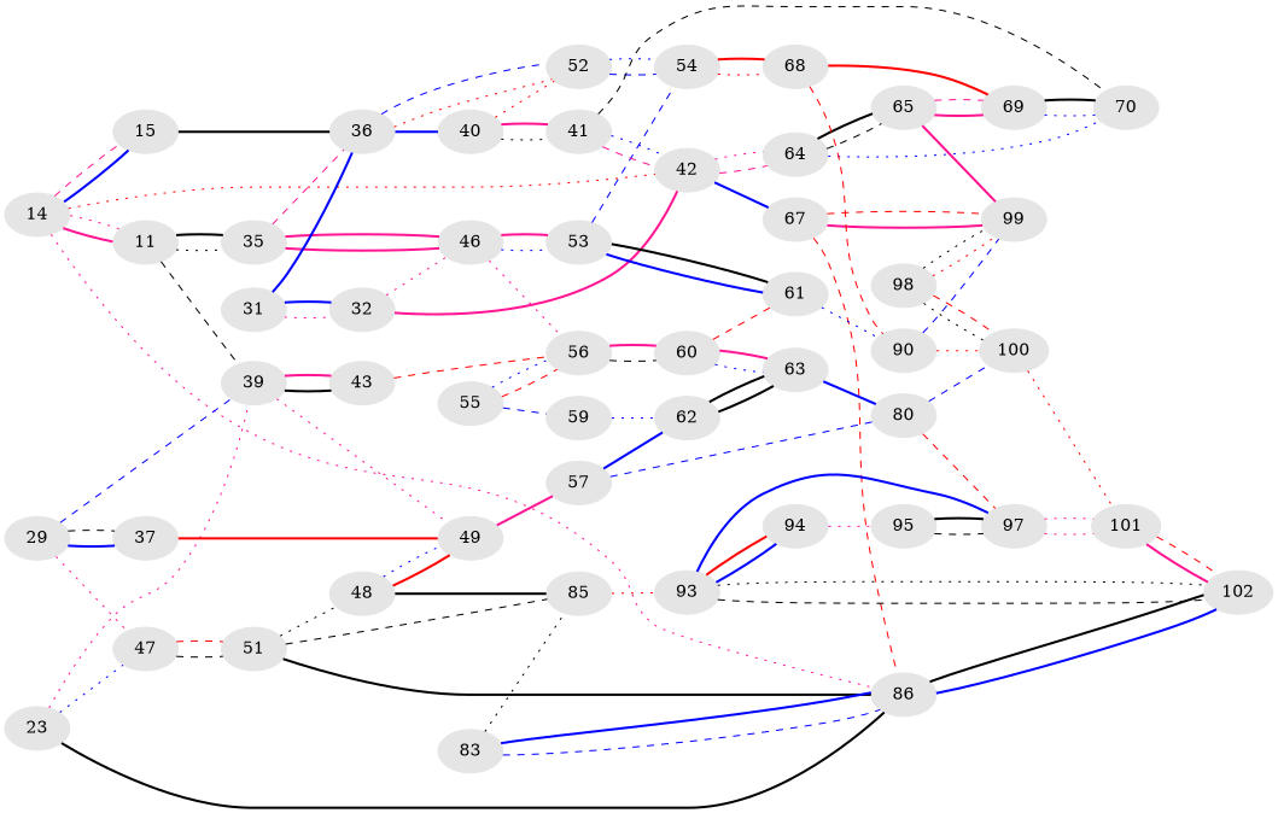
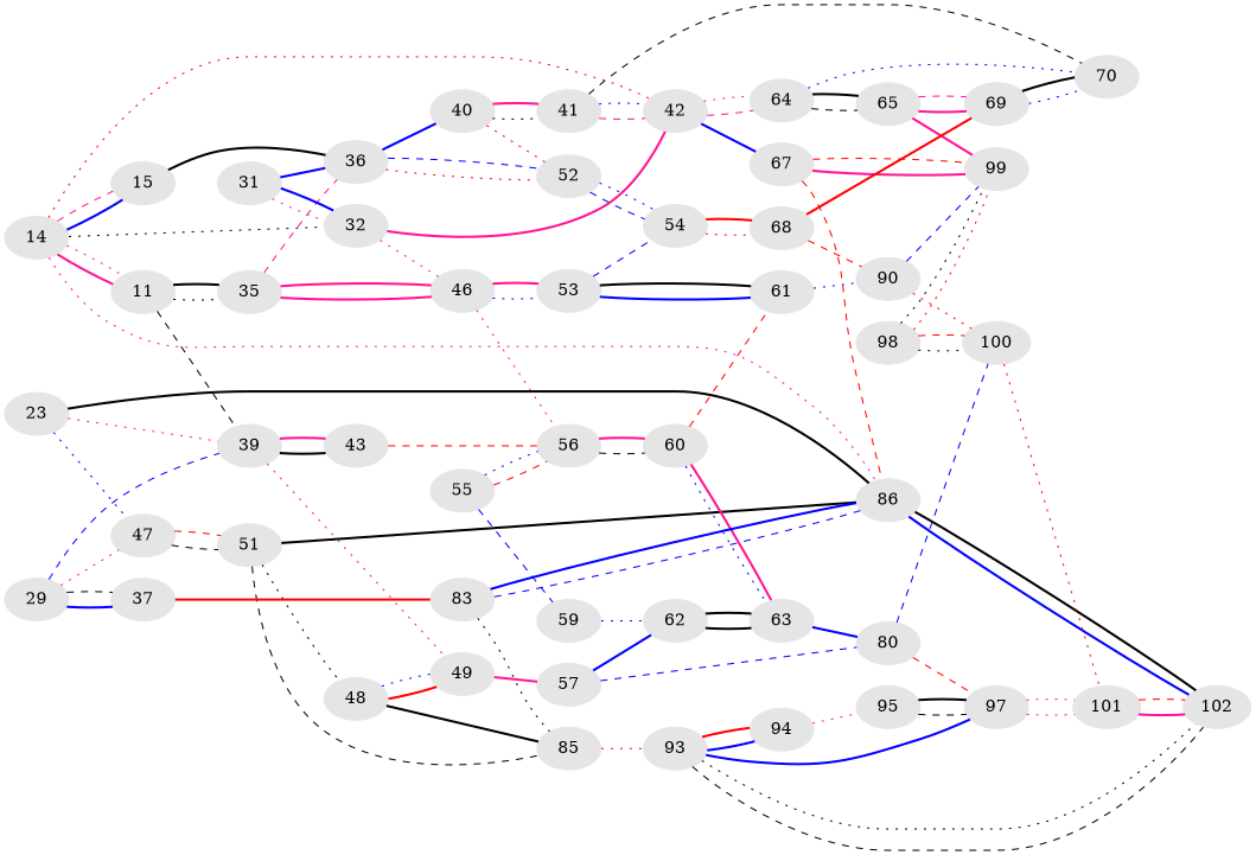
  graph {
    rankdir=LR
    node [color=gray90 style=filled]
    edge [color=blue style=bold]
    14 [super="+13+8"]
    15
    n3 [label=11 super="+16"]
    32 [super="+20"]
    42 [super="+21+18+9"]
    86 [super="+3+50"]
    36 [super="+34"]
    35
    39 [super="+26"]
    46
    64
    67 [super="+4"]
    102
    40
    52
    49 [super="+38"]
    43
    23 [super="+10"]
    47 [super="+27"]
    51
    29 [super="+28"]
    37
    31
    56 [super="+45+44"]
    53
    41
    54
    57
    70
    65
    99 [super="+91+66"]
    60
    61
    48
    85 [super="+79+84"]
    93 [super="+92+89"]
    62 [super="+58"]
    80 [super="+72+71"]
    68
    90 [super="+78"]
    69
    55
    59
    63
    97 [super="+87+76+75"]
    100 [super="+81+82+96"]
    101
    83
    94
    95
    98
    14 -- 15 [weight=2]
    14 -- 15 [color=deeppink style=dashed]
    14 -- n3 [color=deeppink weight=2]
    14 -- n3 [color=deeppink style=dotted]
+   14 -- 32 [color=black style=dotted]
    14 -- 42 [color=red style=dotted]
    14 -- 86 [color=deeppink style=dotted]
    15 -- 36 [color=black]
    n3 -- 35 [color=black style=dotted]
    n3 -- 35 [color=black]
    n3 -- 39 [color=black style=dashed weight=2]
    32 -- 42 [color=deeppink]
    32 -- 46 [color=deeppink style=dotted]
    42 -- 64 [color=deeppink style=dashed]
    42 -- 64 [color=deeppink style=dotted]
    42 -- 67 [weight=2]
    86 -- 102
    86 -- 102 [color=black]
    36 -- 40
    36 -- 52 [color=red style=dotted]
    36 -- 52 [style=dashed]
    35 -- 36 [color=deeppink style=dashed]
    35 -- 46 [color=deeppink]
    35 -- 46 [color=deeppink]
    39 -- 49 [color=deeppink style=dotted]
    39 -- 43 [color=black weight=2]
    39 -- 43 [color=deeppink]
    46 -- 56 [color=deeppink style=dotted]
    46 -- 53 [style=dotted]
    46 -- 53 [color=deeppink]
    64 -- 70 [style=dotted]
    64 -- 65 [color=black style=dashed]
    64 -- 65 [color=black]
    67 -- 86 [color=red style=dashed weight=2]
    67 -- 99 [color=deeppink weight=2]
    67 -- 99 [color=red style=dashed]
    40 -- 52 [color=red style=dotted]
    40 -- 41 [color=black style=dotted]
    40 -- 41 [color=deeppink]
    52 -- 54 [style=dashed]
    52 -- 54 [style=dotted]
    49 -- 57 [color=deeppink]
    43 -- 56 [color=red style=dashed]
    23 -- 86 [color=black weight=2]
    23 -- 39 [color=deeppink style=dotted]
    23 -- 47 [style=dotted]
    47 -- 51 [color=black style=dashed]
    47 -- 51 [color=red style=dashed]
    51 -- 86 [color=black]
    51 -- 48 [color=black style=dotted]
    51 -- 85 [color=black style=dashed]
    29 -- 39 [style=dashed]
    29 -- 47 [color=deeppink style=dotted]
    29 -- 37 [weight=2]
    29 -- 37 [color=black style=dashed]
-   37 -- 49 [color=red]
+   37 -- 83 [color=red]
    31 -- 32 [color=deeppink style=dotted weight=2]
    31 -- 32
    31 -- 36
    56 -- 60 [color=black style=dashed]
    56 -- 60 [color=deeppink]
    53 -- 54 [style=dashed]
    53 -- 61
    53 -- 61 [color=black]
    41 -- 42 [color=deeppink style=dashed]
    41 -- 42 [style=dotted]
    41 -- 70 [color=black style=dashed]
    54 -- 68 [color=red style=dotted]
    54 -- 68 [color=red]
    57 -- 62
    57 -- 80 [style=dashed]
    65 -- 99 [color=deeppink]
    65 -- 69 [color=deeppink]
    65 -- 69 [color=deeppink style=dashed]
    60 -- 61 [color=red style=dashed]
    60 -- 63 [style=dotted]
    60 -- 63 [color=deeppink]
    61 -- 90 [style=dotted]
    48 -- 49 [color=red]
    48 -- 49 [style=dotted]
    48 -- 85 [color=black]
    85 -- 93 [color=red style=dotted weight=3]
    93 -- 102 [color=black style=dashed]
    93 -- 102 [color=black style=dotted]
    93 -- 97
    93 -- 94 [weight=2]
    93 -- 94 [color=red]
    62 -- 63 [color=black]
    62 -- 63 [color=black]
    80 -- 97 [color=red style=dashed weight=2]
    80 -- 100 [style=dashed]
    68 -- 90 [color=red style=dashed]
    68 -- 69 [color=red]
    90 -- 99 [style=dashed]
    90 -- 100 [color=red style=dotted weight=2]
    69 -- 70 [style=dotted]
    69 -- 70 [color=black]
    55 -- 56 [color=red style=dashed weight=2]
    55 -- 56 [style=dotted]
    55 -- 59 [style=dashed]
    59 -- 62 [style=dotted weight=2]
    63 -- 80
    97 -- 101 [color=deeppink style=dotted]
    97 -- 101 [color=deeppink style=dotted]
    100 -- 101 [color=red style=dotted]
    101 -- 102 [color=deeppink]
    101 -- 102 [color=red style=dashed]
    83 -- 86 [style=dashed weight=2]
    83 -- 86
    83 -- 85 [color=black style=dotted]
    94 -- 95 [color=deeppink style=dotted]
    95 -- 97 [color=black style=dashed weight=2]
    95 -- 97 [color=black]
    98 -- 99 [color=red style=dotted]
    98 -- 99 [color=black style=dotted]
    98 -- 100 [color=black style=dotted weight=2]
    98 -- 100 [color=red style=dashed]
  }
